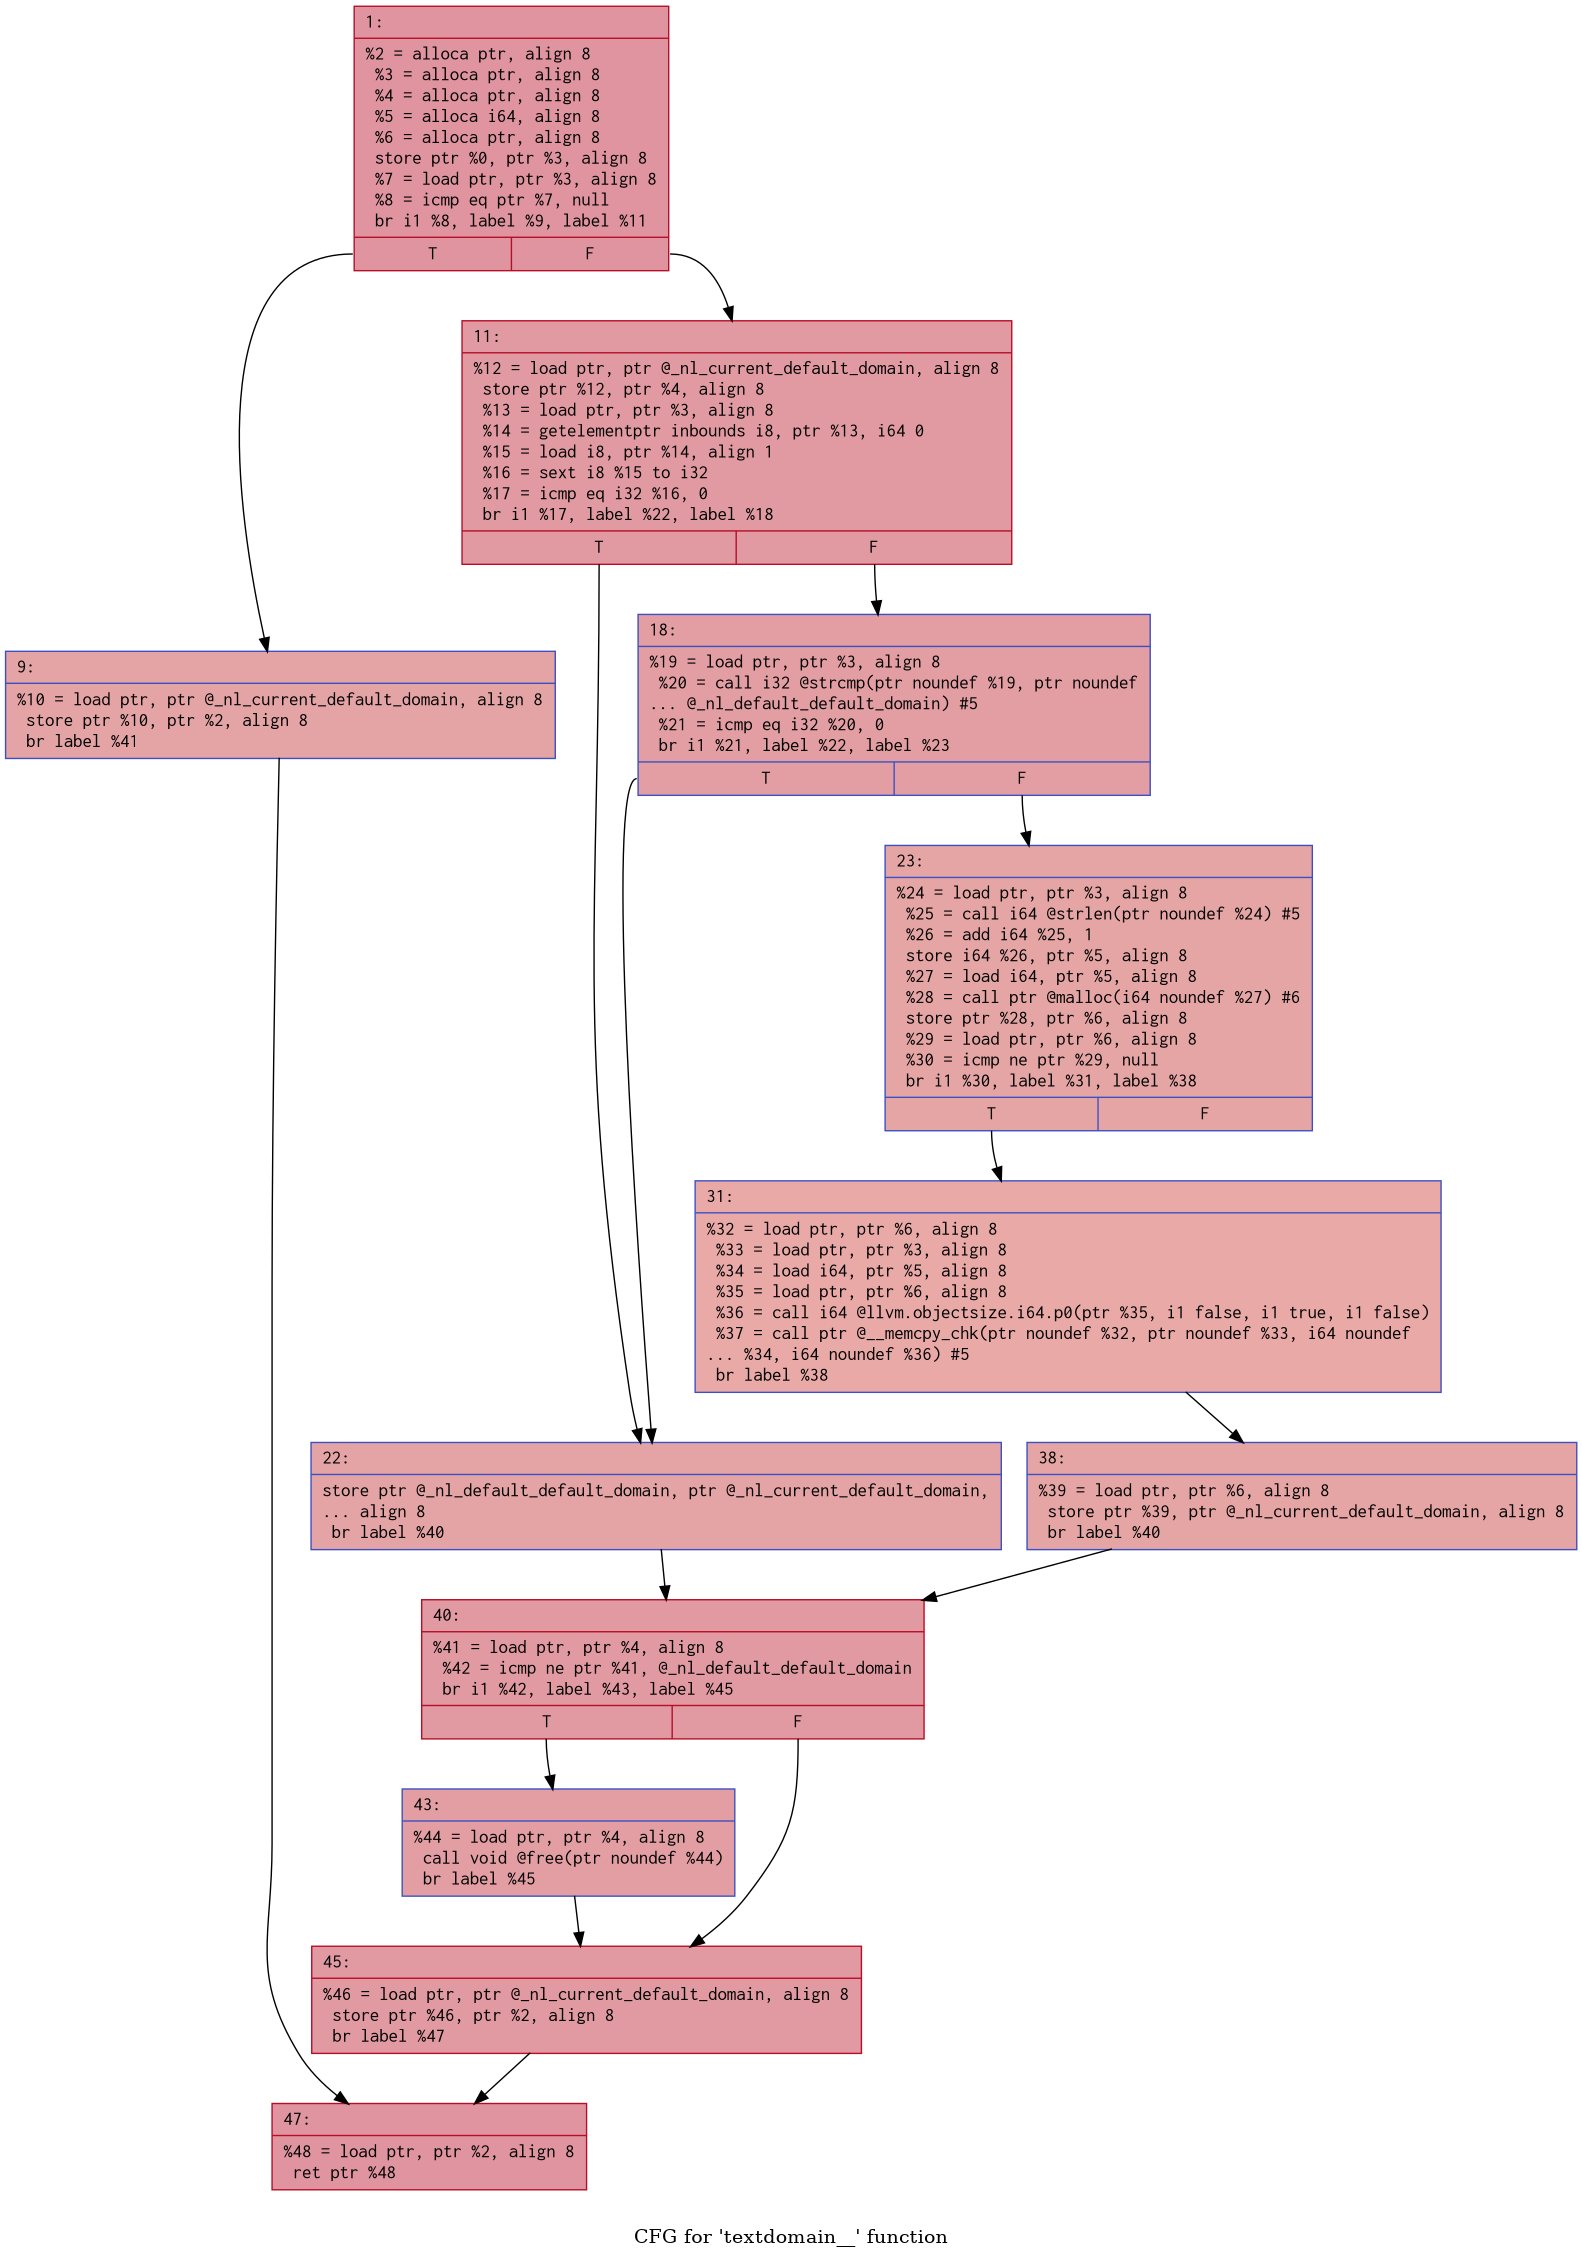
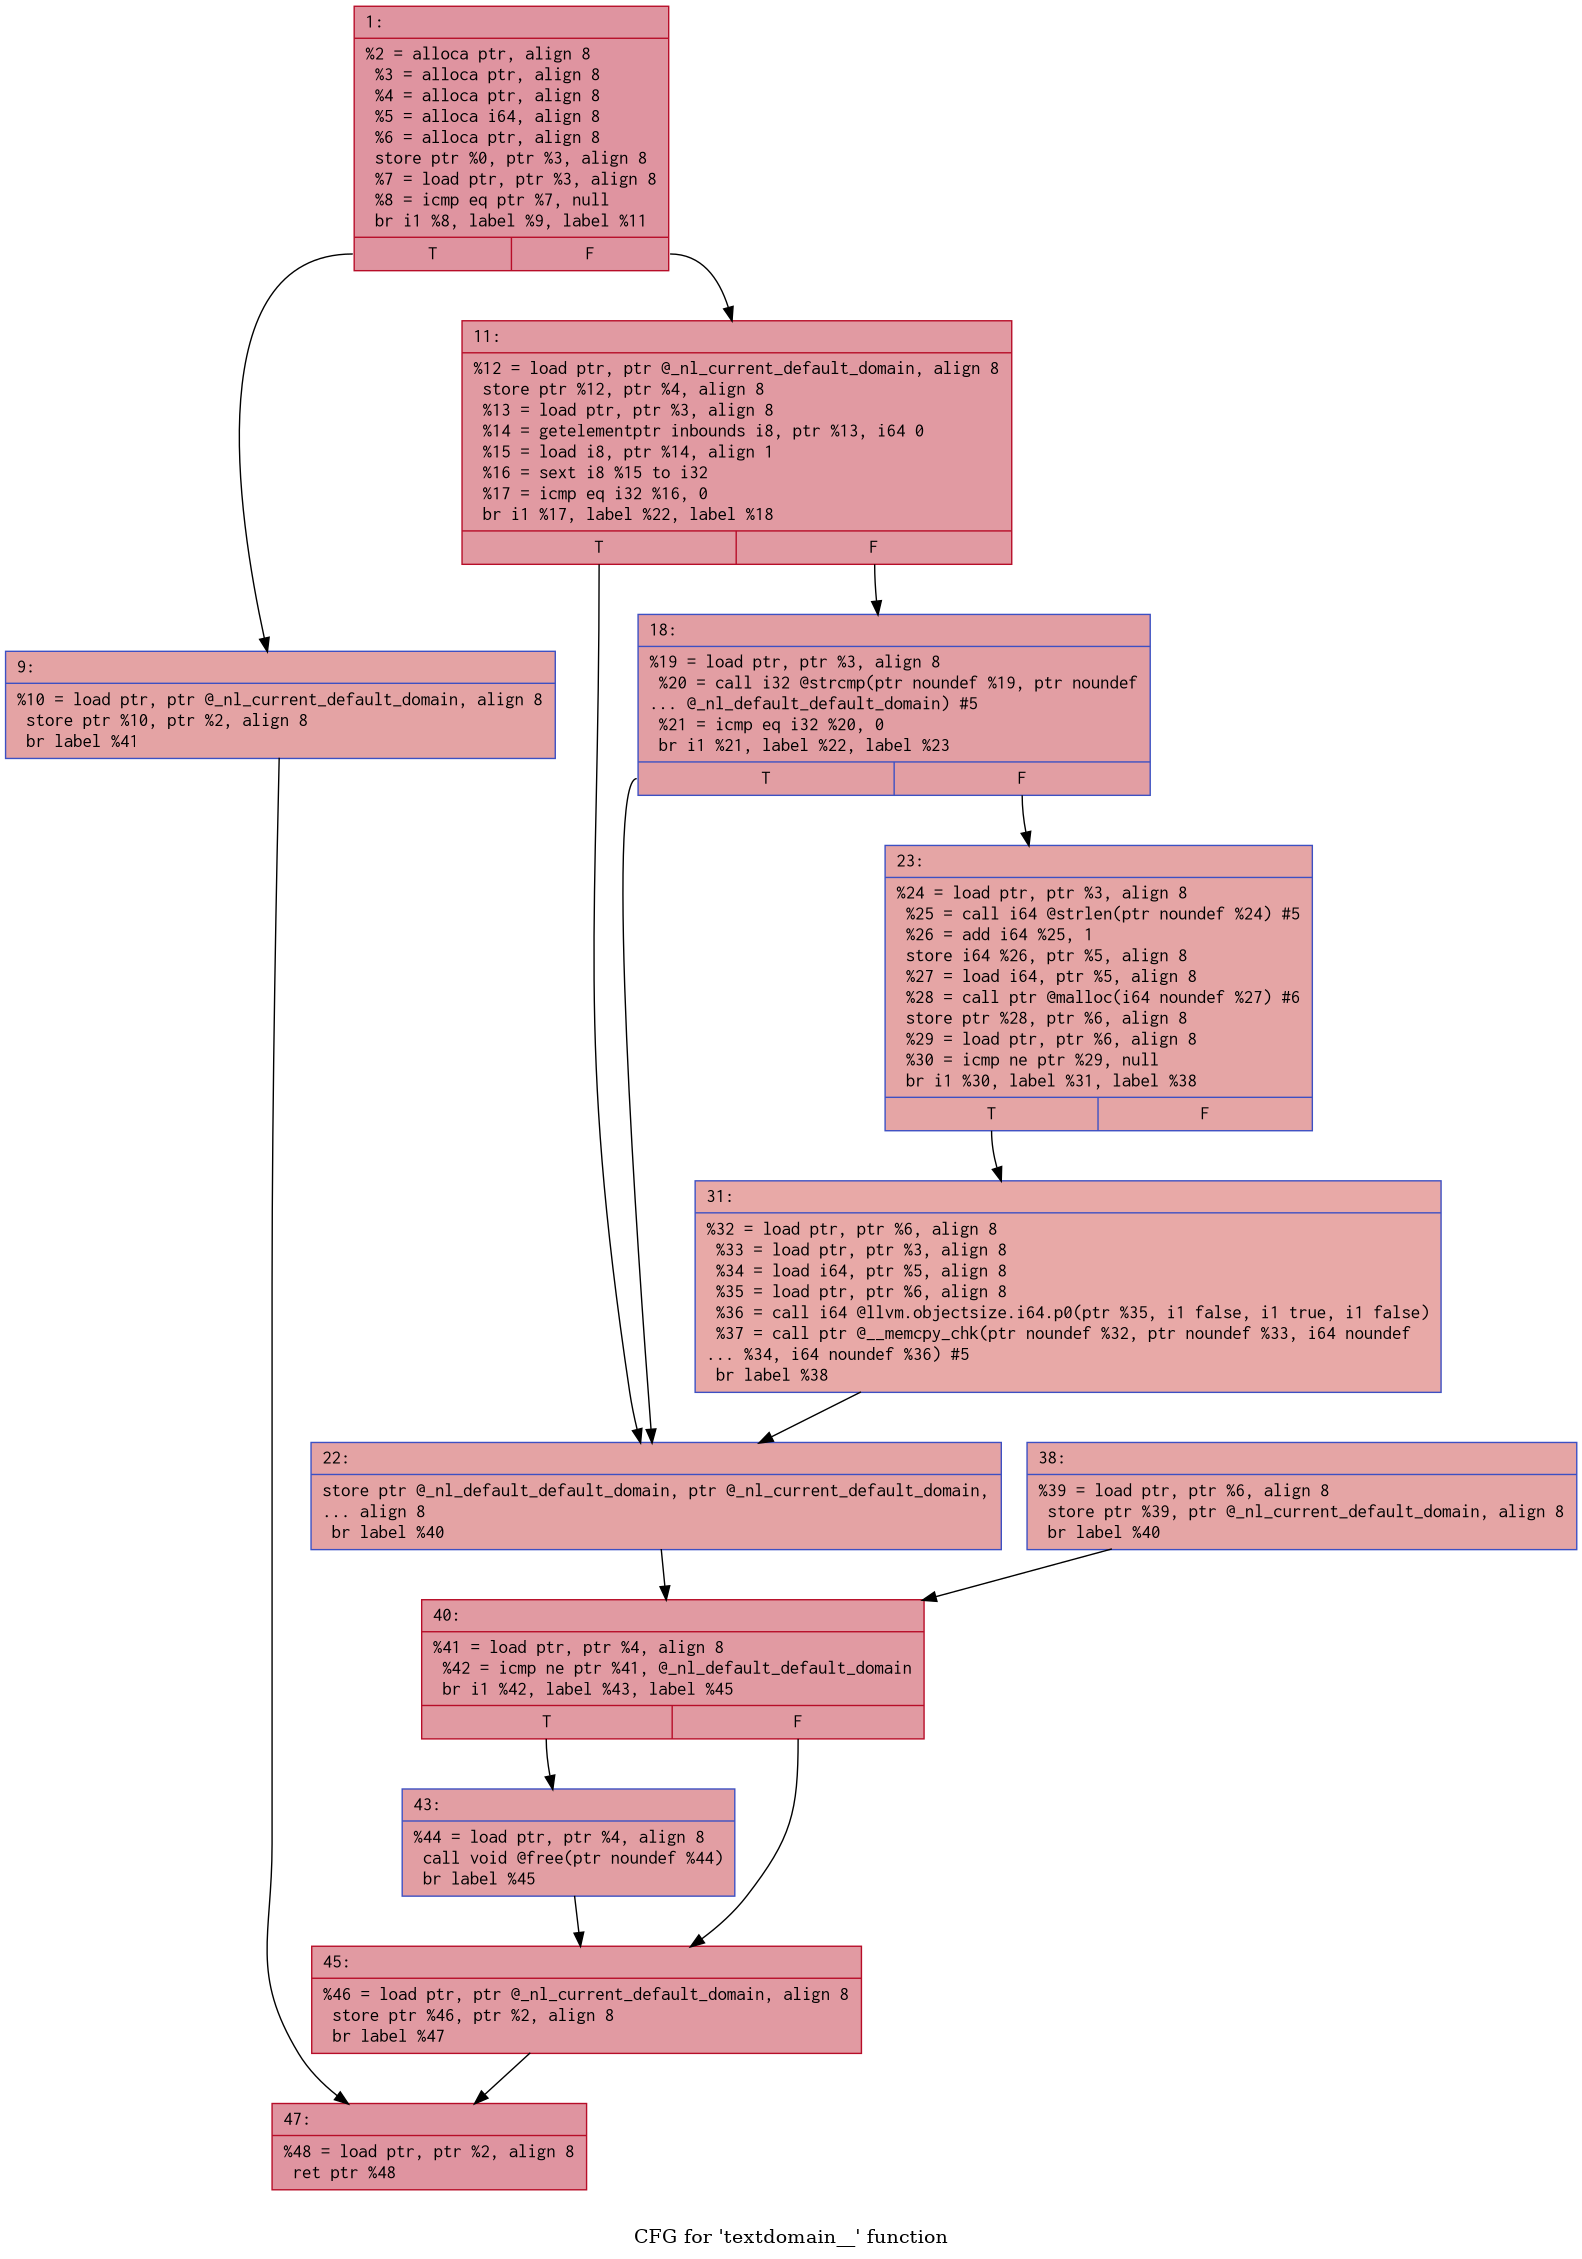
  digraph {
    label="CFG for 'textdomain__' function"
    node [color="#3d50c3ff" fillcolor="#bb1b2c70" fontname=Courier shape=record style=filled]
    n1 [color="#b70d28ff" fillcolor="#b70d2870" label="{1:\l|  %2 = alloca ptr, align 8\l  %3 = alloca ptr, align 8\l  %4 = alloca ptr, align 8\l  %5 = alloca i64, align 8\l  %6 = alloca ptr, align 8\l  store ptr %0, ptr %3, align 8\l  %7 = load ptr, ptr %3, align 8\l  %8 = icmp eq ptr %7, null\l  br i1 %8, label %9, label %11\l|{<s0>T|<s1>F}}"]
    n2 [fillcolor="#c32e3170" label="{9:\l|  %10 = load ptr, ptr @_nl_current_default_domain, align 8\l  store ptr %10, ptr %2, align 8\l  br label %41\l}"]
    n3 [color="#b70d28ff" label="{11:\l|  %12 = load ptr, ptr @_nl_current_default_domain, align 8\l  store ptr %12, ptr %4, align 8\l  %13 = load ptr, ptr %3, align 8\l  %14 = getelementptr inbounds i8, ptr %13, i64 0\l  %15 = load i8, ptr %14, align 1\l  %16 = sext i8 %15 to i32\l  %17 = icmp eq i32 %16, 0\l  br i1 %17, label %22, label %18\l|{<s0>T|<s1>F}}"]
    n4 [color="#b70d28ff" fillcolor="#b70d2870" label="{47:\l|  %48 = load ptr, ptr %2, align 8\l  ret ptr %48\l}"]
    n5 [fillcolor="#c32e3170" label="{22:\l|  store ptr @_nl_default_default_domain, ptr @_nl_current_default_domain,\l... align 8\l  br label %40\l}"]
    n6 [fillcolor="#be242e70" label="{18:\l|  %19 = load ptr, ptr %3, align 8\l  %20 = call i32 @strcmp(ptr noundef %19, ptr noundef\l... @_nl_default_default_domain) #5\l  %21 = icmp eq i32 %20, 0\l  br i1 %21, label %22, label %23\l|{<s0>T|<s1>F}}"]
    n7 [color="#b70d28ff" label="{40:\l|  %41 = load ptr, ptr %4, align 8\l  %42 = icmp ne ptr %41, @_nl_default_default_domain\l  br i1 %42, label %43, label %45\l|{<s0>T|<s1>F}}"]
    n8 [fillcolor="#c5333470" label="{23:\l|  %24 = load ptr, ptr %3, align 8\l  %25 = call i64 @strlen(ptr noundef %24) #5\l  %26 = add i64 %25, 1\l  store i64 %26, ptr %5, align 8\l  %27 = load i64, ptr %5, align 8\l  %28 = call ptr @malloc(i64 noundef %27) #6\l  store ptr %28, ptr %6, align 8\l  %29 = load ptr, ptr %6, align 8\l  %30 = icmp ne ptr %29, null\l  br i1 %30, label %31, label %38\l|{<s0>T|<s1>F}}"]
    n9 [fillcolor="#be242e70" label="{43:\l|  %44 = load ptr, ptr %4, align 8\l  call void @free(ptr noundef %44)\l  br label %45\l}"]
    n10 [color="#b70d28ff" label="{45:\l|  %46 = load ptr, ptr @_nl_current_default_domain, align 8\l  store ptr %46, ptr %2, align 8\l  br label %47\l}"]
    n11 [fillcolor="#ca3b3770" label="{31:\l|  %32 = load ptr, ptr %6, align 8\l  %33 = load ptr, ptr %3, align 8\l  %34 = load i64, ptr %5, align 8\l  %35 = load ptr, ptr %6, align 8\l  %36 = call i64 @llvm.objectsize.i64.p0(ptr %35, i1 false, i1 true, i1 false)\l  %37 = call ptr @__memcpy_chk(ptr noundef %32, ptr noundef %33, i64 noundef\l... %34, i64 noundef %36) #5\l  br label %38\l}"]
    n12 [fillcolor="#c5333470" label="{38:\l|  %39 = load ptr, ptr %6, align 8\l  store ptr %39, ptr @_nl_current_default_domain, align 8\l  br label %40\l}"]
    n1 -> n2 [tailport=s0]
    n1 -> n3 [tailport=s1]
    n2 -> n4
    n3 -> n5 [tailport=s0]
    n3 -> n6 [tailport=s1]
    n5 -> n7
    n6 -> n5 [tailport=s0]
    n6 -> n8 [tailport=s1]
    n7 -> n9 [tailport=s0]
    n7 -> n10 [tailport=s1]
    n8 -> n11 [tailport=s0]
    n9 -> n10
    n10 -> n4
-   n11 -> n12
+   n11 -> n5
    n12 -> n7
  }
